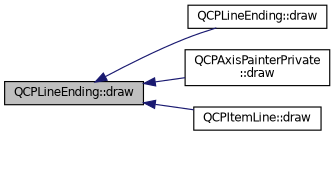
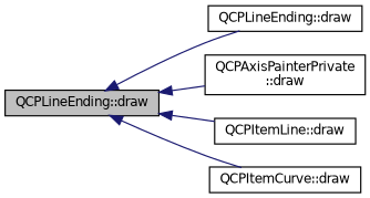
  digraph {
    rankdir=LR
    node [color=black fillcolor=white fontname=Helvetica fontsize=10 shape=record style=filled]
    edge [color=midnightblue dir=back fontname=Helvetica fontsize=10 labelfontname=Helvetica labelfontsize=10 style=solid]
    n1 [fillcolor=grey75 fontcolor=black height=0.2 label="QCPLineEnding::draw" width=0.4]
    n2 [height=0.2 label="QCPLineEnding::draw" width=0.4]
    n3 [height=0.2 label="QCPAxisPainterPrivate\l::draw" width=0.4]
    n4 [height=0.2 label="QCPItemLine::draw" width=0.4]
+   n5 [height=0.2 label="QCPItemCurve::draw" width=0.4]
    n1 -> n2
    n1 -> n3
    n1 -> n4
+   n1 -> n5
  }
